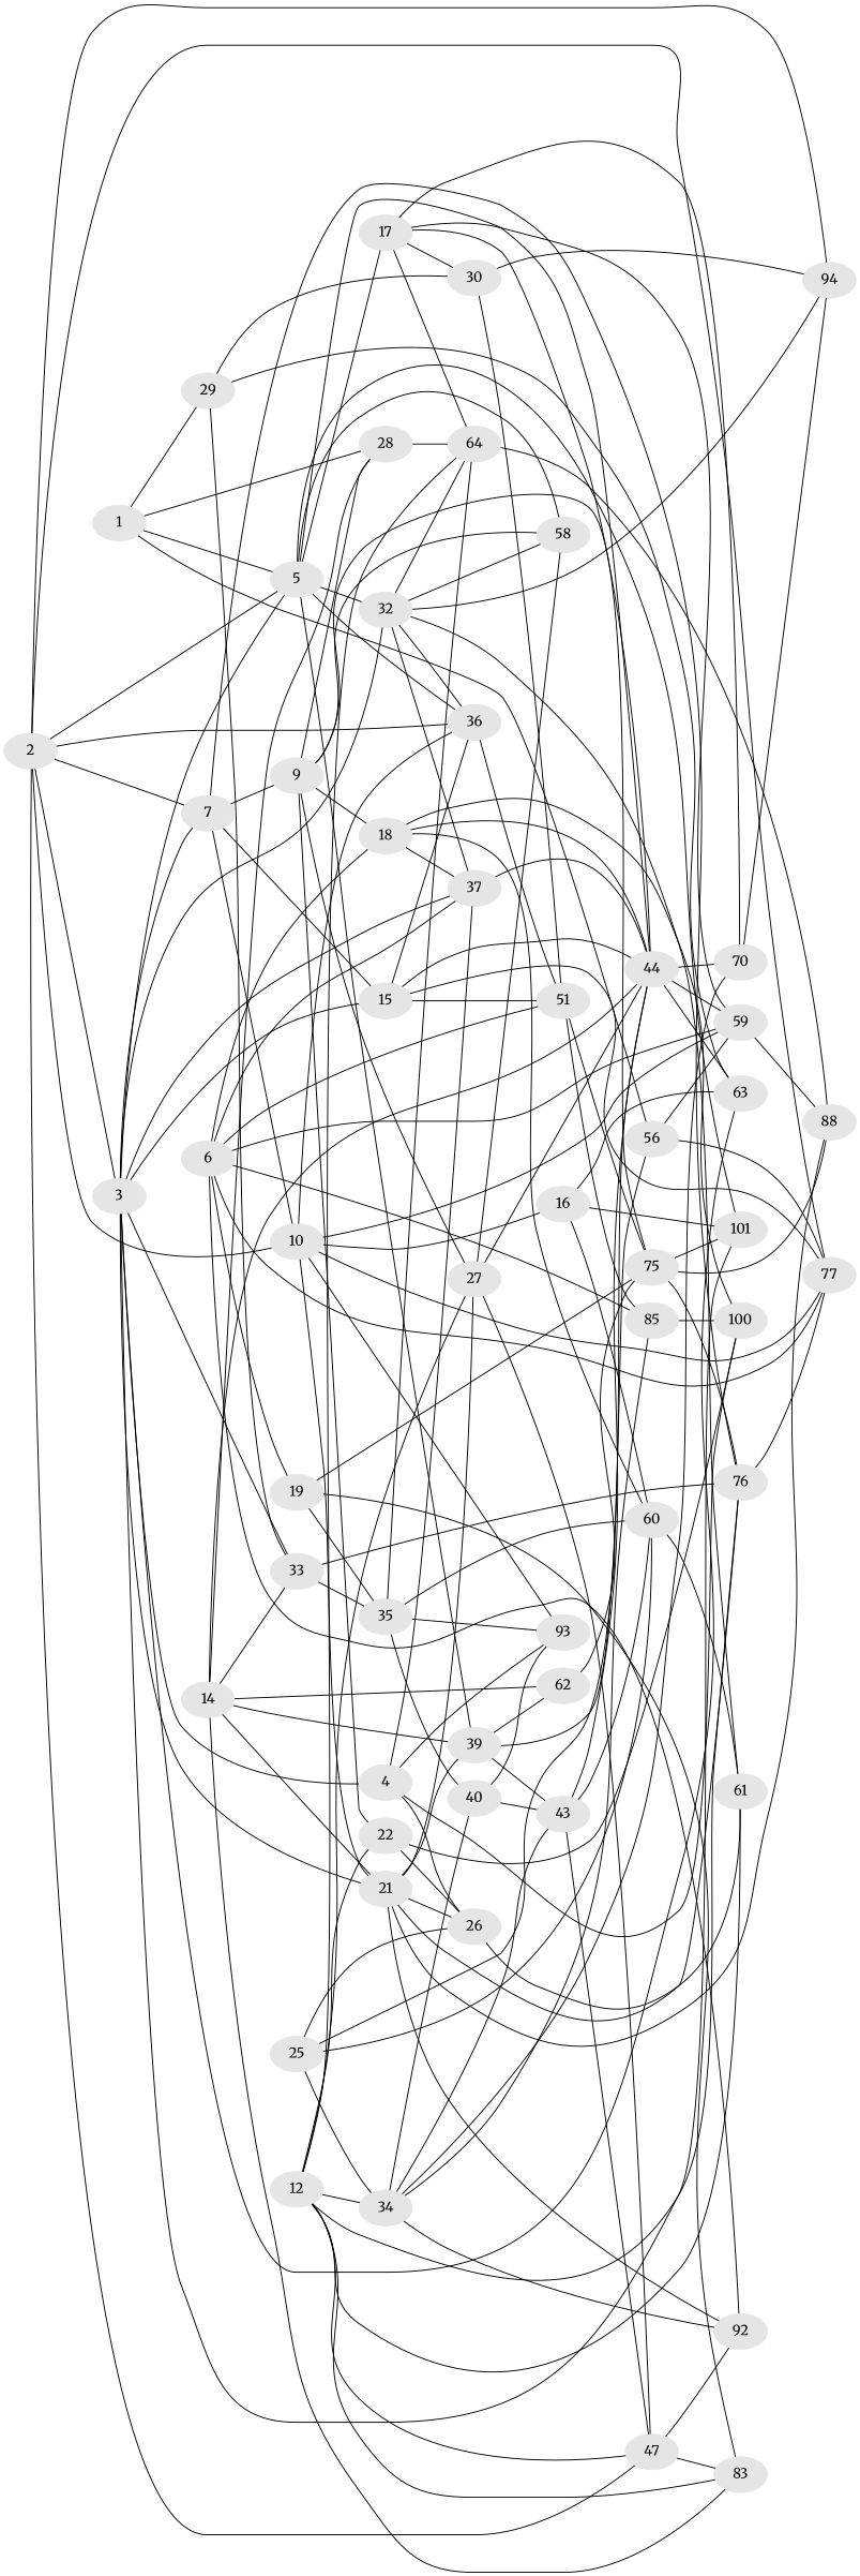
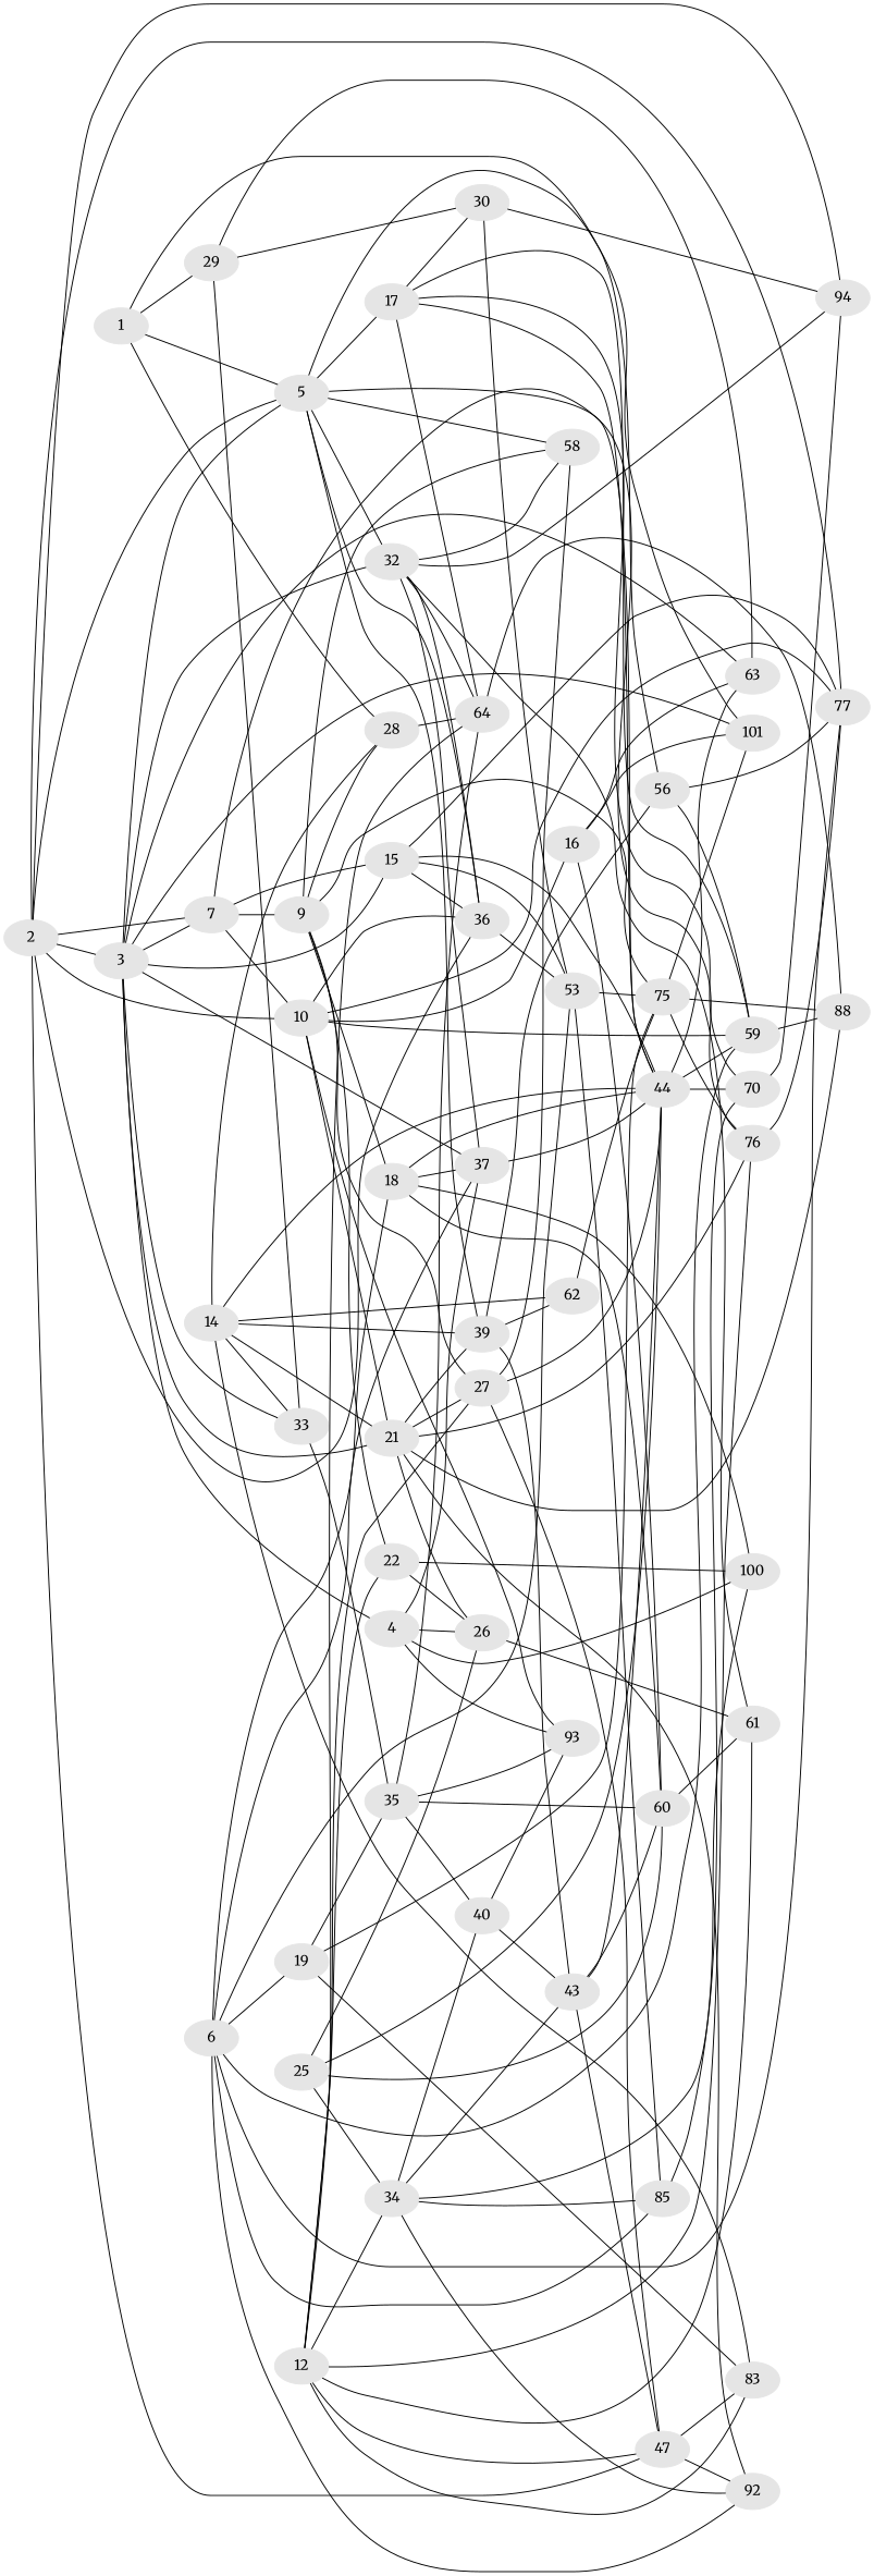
  graph {
    fontname=Merriweather
    rankdir=LR
    node [color=gray90 fontname=Merriweather style=filled]
    edge [fontname=Merriweather]
    5 [super="+23+8"]
    36 [super="+91"]
    32 [super="+54"]
    101
    n5 [label=17 super="+46"]
    39 [super="+49"]
    44 [super="+45+86"]
    58
    1
    28
    29
    56
    64 [super="+111"]
    33 [super="+78"]
    63 [super="+80"]
    30
    77 [super="+108"]
    59 [super="+112"]
    2 [super="+17"]
    3 [super="+11+72+57"]
    7 [super="+53+99"]
    10 [super="+41+95+38"]
    47 [super="+52"]
    94
    4 [super="+20"]
    15 [super="+102"]
    21 [super="+71+65"]
    37 [super="+87"]
    9 [super="+67"]
    76 [super="+98"]
    93
    16
-   51 [super="+107"]
+   51 [super="+107" label=53]
    92
    83
    26 [super="+50"]
    100
    18 [super="+79"]
    60 [super="+69"]
    27 [super="+96"]
    88
    61
    35 [super="+104"]
    70
    62
    43 [super="+89"]
    6 [super="+109+31"]
    19
    85
    75 [super="+90+103"]
    22
    12 [super="+48+82"]
    34 [super="+42"]
    40
    14 [super="+74"]
    25
    5 -- 36
    5 -- 32
    5 -- 101
    5 -- n5
    5 -- 39
    5 -- 44
    5 -- 58
    36 -- 51
    32 -- 36
    32 -- 58
    32 -- 64
    32 -- 94
    32 -- 37
    32 -- 61
    n5 -- 44
    n5 -- 64
    n5 -- 30
    n5 -- 59
    n5 -- 70
    39 -- 56
    39 -- 62
    39 -- 43
    44 -- 63
    44 -- 59
    44 -- 70
    1 -- 5
    1 -- 28
    1 -- 29
    1 -- 56
    28 -- 64
    29 -- 33
    29 -- 63
    29 -- 30
    56 -- 77
    56 -- 59
    64 -- 88
-   33 -- 76
    33 -- 35
    30 -- 94
    30 -- 51
    59 -- 88
    2 -- 5
    2 -- 36
    2 -- 77
    2 -- 3
    2 -- 7
    2 -- 10
    2 -- 47
    2 -- 94
    3 -- 5
    3 -- 32
    3 -- 101
    3 -- 33
    3 -- 63 [weight=2]
    3 -- 7
    3 -- 4 [weight=2]
    3 -- 15
    3 -- 21
    3 -- 37
    7 -- 10 [weight=3]
    7 -- 15
    7 -- 9
    7 -- 76
    10 -- 36
    10 -- 77
    10 -- 59
    10 -- 21
    10 -- 93
    10 -- 16
    47 -- 92
    47 -- 83
    4 -- 37
    4 -- 93
    4 -- 26
    4 -- 100
    15 -- 36
    15 -- 44
    15 -- 77
    15 -- 51
    21 -- 39
    21 -- 76
    21 -- 92
    21 -- 26 [weight=2]
    21 -- 27
    21 -- 88
    37 -- 44
    9 -- 58
    9 -- 28
    9 -- 18
    9 -- 27
    9 -- 75
    9 -- 22
    76 -- 77
    16 -- 101
    16 -- 63
    16 -- 60
    51 -- 85
    51 -- 75
    26 -- 61
    18 -- 44
    18 -- 37
    18 -- 100
    18 -- 60
    60 -- 61
    27 -- 44
    27 -- 58
    27 -- 47
    35 -- 64
    35 -- 93
    35 -- 60
    35 -- 40
    70 -- 94
    62 -- 75
    43 -- 44
    43 -- 47
    43 -- 60
    6 -- 77
    6 -- 59
    6 -- 37
    6 -- 51
    6 -- 92
    6 -- 18
    6 -- 19
    6 -- 85
    19 -- 83
    19 -- 35
    19 -- 75
    85 -- 100
    75 -- 101
    75 -- 76
    75 -- 88
    22 -- 26
    22 -- 100
    12 -- 64
    12 -- 47
    12 -- 76
    12 -- 83
    12 -- 27
    12 -- 61
    12 -- 22
    12 -- 34
    34 -- 92
    34 -- 70
    34 -- 43
    34 -- 85
    34 -- 40
    40 -- 93
    40 -- 43
    14 -- 39
    14 -- 44
    14 -- 28
    14 -- 33
    14 -- 21
    14 -- 83
    14 -- 62 [weight=2]
    25 -- 44
    25 -- 26
    25 -- 60
    25 -- 34
  }
